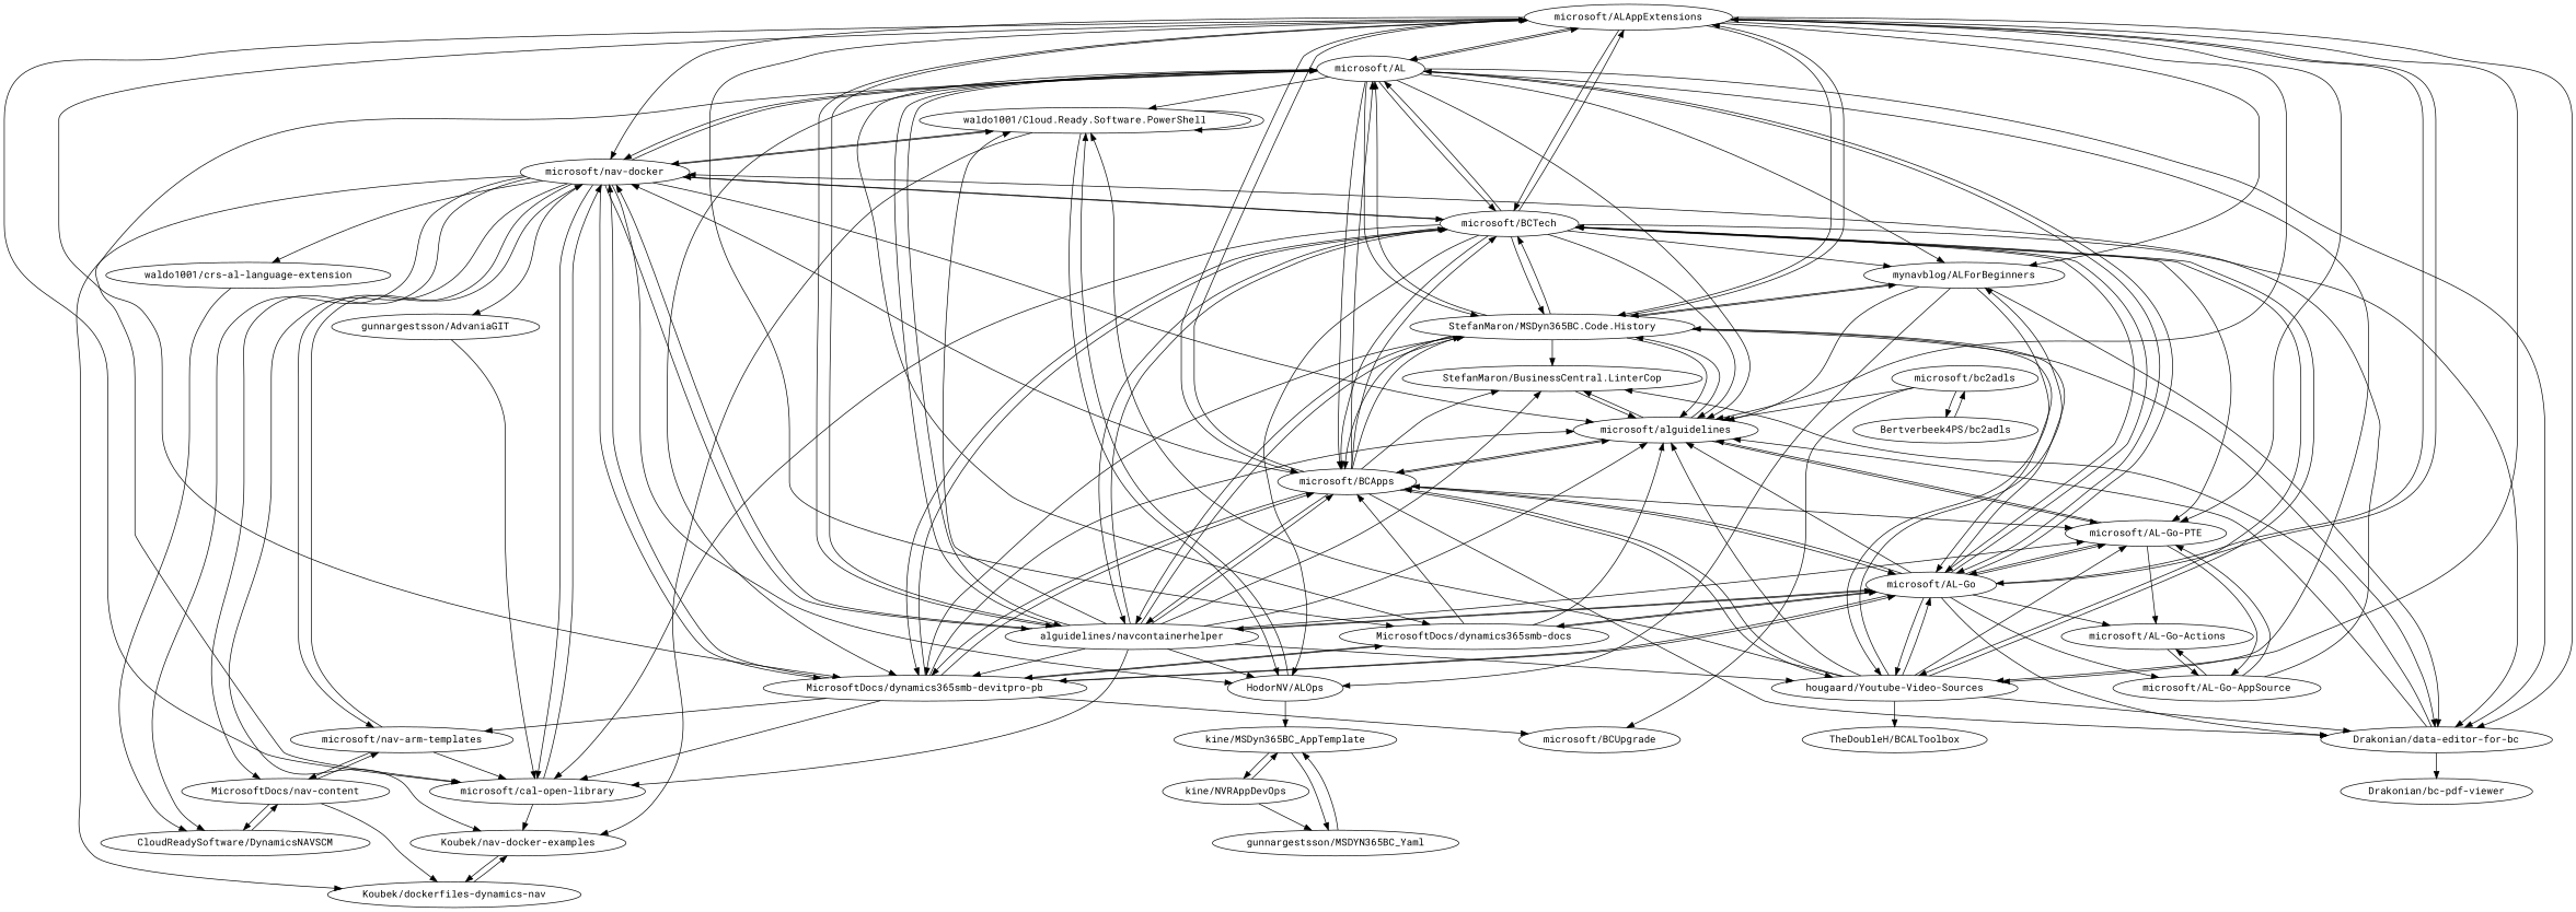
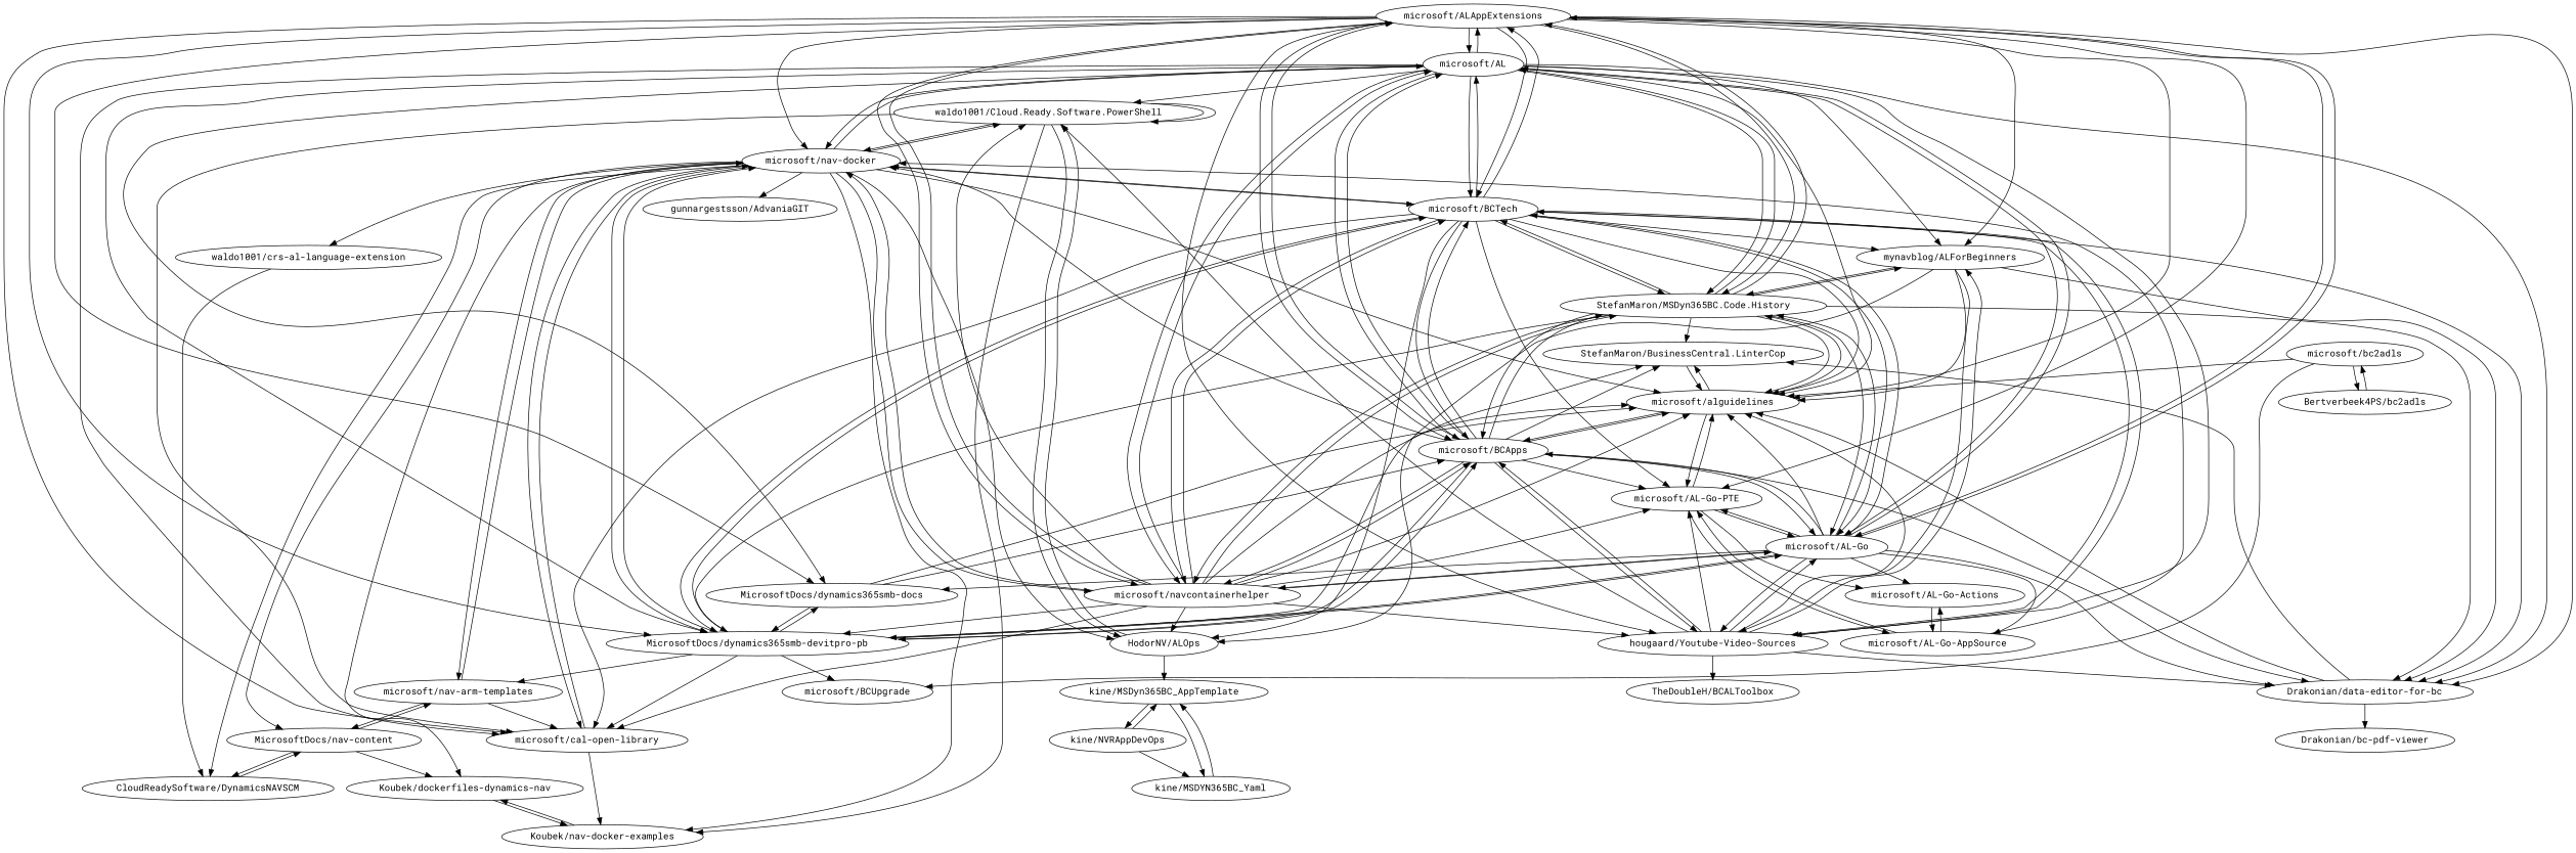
  digraph {
    fontname="Roboto Mono"
    node [fontname="Roboto Mono"]
    edge [fontname="Roboto Mono"]
    "microsoft/ALAppExtensions" [l="4.68,46.999"]
    "microsoft/AL" [l="4.678,46.966"]
    "microsoft/BCTech" [l="4.657,46.981"]
    "microsoft/BCApps" [l="4.674,46.98"]
    "StefanMaron/MSDyn365BC.Code.History" [l="4.691,46.978"]
-   "microsoft/navcontainerhelper" [l="4.66,46.97" label="alguidelines/navcontainerhelper"]
+   "microsoft/navcontainerhelper" [l="4.66,46.97"]
    "microsoft/AL-Go" [l="4.659,46.994"]
    "microsoft/alguidelines" [l="4.671,46.989"]
    "microsoft/nav-docker" [l="4.642,46.961"]
    "MicrosoftDocs/dynamics365smb-devitpro-pb" [l="4.64,46.982"]
    "hougaard/Youtube-Video-Sources" [l="4.691,46.989"]
    "microsoft/cal-open-library" [l="4.635,46.971"]
    "microsoft/AL-Go-PTE" [l="4.663,47.007"]
    "MicrosoftDocs/dynamics365smb-docs" [l="4.639,46.997"]
    "Drakonian/data-editor-for-bc" [l="4.707,46.989"]
    "mynavblog/ALForBeginners" [l="4.708,46.977"]
    "waldo1001/Cloud.Ready.Software.PowerShell" [l="4.66,46.957"]
    "HodorNV/ALOps" [l="4.676,46.948"]
    "StefanMaron/BusinessCentral.LinterCop" [l="4.701,46.967"]
    "microsoft/AL-Go-AppSource" [l="4.653,47.023"]
    "microsoft/AL-Go-Actions" [l="4.67,47.023"]
    "microsoft/nav-arm-templates" [l="4.615,46.963"]
    "MicrosoftDocs/nav-content" [l="4.615,46.948"]
    "waldo1001/crs-al-language-extension" [l="4.601,46.94"]
    "CloudReadySoftware/DynamicsNAVSCM" [l="4.618,46.937"]
    "Koubek/nav-docker-examples" [l="4.639,46.948"]
    "Koubek/dockerfiles-dynamics-nav" [l="4.635,46.937"]
    "gunnargestsson/AdvaniaGIT" [l="4.595,46.959"]
    "microsoft/BCUpgrade" [l="4.612,47.005"]
    "TheDoubleH/BCALToolbox" [l="4.727,47.009"]
    "Drakonian/bc-pdf-viewer" [l="4.742,46.993"]
    "kine/MSDyn365BC_AppTemplate" [l="4.694,46.918"]
-   "kine/MSDYN365BC_Yaml" [l="4.71,46.91" label="gunnargestsson/MSDYN365BC_Yaml"]
+   "kine/MSDYN365BC_Yaml" [l="4.71,46.91"]
    "kine/NVRAppDevOps" [l="4.695,46.904"]
    "microsoft/bc2adls" [l="4.619,47.022"]
    "Bertverbeek4PS/bc2adls" [l="4.602,47.038"]
    "microsoft/ALAppExtensions" -> "microsoft/AL"
    "microsoft/ALAppExtensions" -> "microsoft/BCTech"
    "microsoft/ALAppExtensions" -> "microsoft/BCApps"
    "microsoft/ALAppExtensions" -> "StefanMaron/MSDyn365BC.Code.History"
    "microsoft/ALAppExtensions" -> "microsoft/navcontainerhelper"
    "microsoft/ALAppExtensions" -> "microsoft/AL-Go"
    "microsoft/ALAppExtensions" -> "microsoft/alguidelines"
    "microsoft/ALAppExtensions" -> "microsoft/nav-docker"
    "microsoft/ALAppExtensions" -> "MicrosoftDocs/dynamics365smb-devitpro-pb"
    "microsoft/ALAppExtensions" -> "hougaard/Youtube-Video-Sources"
    "microsoft/ALAppExtensions" -> "microsoft/cal-open-library"
    "microsoft/ALAppExtensions" -> "microsoft/AL-Go-PTE"
    "microsoft/ALAppExtensions" -> "MicrosoftDocs/dynamics365smb-docs"
    "microsoft/ALAppExtensions" -> "Drakonian/data-editor-for-bc"
    "microsoft/ALAppExtensions" -> "mynavblog/ALForBeginners"
    "microsoft/AL" -> "microsoft/ALAppExtensions"
    "microsoft/AL" -> "microsoft/BCTech"
    "microsoft/AL" -> "microsoft/BCApps"
    "microsoft/AL" -> "StefanMaron/MSDyn365BC.Code.History"
    "microsoft/AL" -> "microsoft/navcontainerhelper"
    "microsoft/AL" -> "microsoft/AL-Go"
    "microsoft/AL" -> "microsoft/alguidelines"
    "microsoft/AL" -> "microsoft/nav-docker"
    "microsoft/AL" -> "MicrosoftDocs/dynamics365smb-devitpro-pb"
    "microsoft/AL" -> "hougaard/Youtube-Video-Sources"
    "microsoft/AL" -> "microsoft/cal-open-library"
    "microsoft/AL" -> "MicrosoftDocs/dynamics365smb-docs"
    "microsoft/AL" -> "Drakonian/data-editor-for-bc"
    "microsoft/AL" -> "mynavblog/ALForBeginners"
    "microsoft/AL" -> "waldo1001/Cloud.Ready.Software.PowerShell"
    "microsoft/BCTech" -> "microsoft/ALAppExtensions"
    "microsoft/BCTech" -> "microsoft/AL"
    "microsoft/BCTech" -> "microsoft/BCApps"
    "microsoft/BCTech" -> "StefanMaron/MSDyn365BC.Code.History"
    "microsoft/BCTech" -> "microsoft/navcontainerhelper"
    "microsoft/BCTech" -> "microsoft/AL-Go"
    "microsoft/BCTech" -> "microsoft/alguidelines"
    "microsoft/BCTech" -> "microsoft/nav-docker"
    "microsoft/BCTech" -> "MicrosoftDocs/dynamics365smb-devitpro-pb"
    "microsoft/BCTech" -> "hougaard/Youtube-Video-Sources"
    "microsoft/BCTech" -> "microsoft/cal-open-library"
    "microsoft/BCTech" -> "microsoft/AL-Go-PTE"
    "microsoft/BCTech" -> "Drakonian/data-editor-for-bc"
    "microsoft/BCTech" -> "mynavblog/ALForBeginners"
    "microsoft/BCTech" -> "HodorNV/ALOps"
    "microsoft/BCApps" -> "microsoft/ALAppExtensions"
    "microsoft/BCApps" -> "microsoft/AL"
    "microsoft/BCApps" -> "microsoft/BCTech"
    "microsoft/BCApps" -> "StefanMaron/MSDyn365BC.Code.History"
    "microsoft/BCApps" -> "microsoft/navcontainerhelper"
    "microsoft/BCApps" -> "microsoft/AL-Go"
    "microsoft/BCApps" -> "microsoft/alguidelines"
    "microsoft/BCApps" -> "microsoft/nav-docker"
    "microsoft/BCApps" -> "MicrosoftDocs/dynamics365smb-devitpro-pb"
    "microsoft/BCApps" -> "hougaard/Youtube-Video-Sources"
    "microsoft/BCApps" -> "microsoft/AL-Go-PTE"
    "microsoft/BCApps" -> "Drakonian/data-editor-for-bc"
    "microsoft/BCApps" -> "StefanMaron/BusinessCentral.LinterCop"
    "StefanMaron/MSDyn365BC.Code.History" -> "microsoft/ALAppExtensions"
    "StefanMaron/MSDyn365BC.Code.History" -> "microsoft/AL"
    "StefanMaron/MSDyn365BC.Code.History" -> "microsoft/BCTech"
    "StefanMaron/MSDyn365BC.Code.History" -> "microsoft/BCApps"
    "StefanMaron/MSDyn365BC.Code.History" -> "microsoft/navcontainerhelper"
    "StefanMaron/MSDyn365BC.Code.History" -> "microsoft/AL-Go"
    "StefanMaron/MSDyn365BC.Code.History" -> "microsoft/alguidelines"
    "StefanMaron/MSDyn365BC.Code.History" -> "MicrosoftDocs/dynamics365smb-devitpro-pb"
    "StefanMaron/MSDyn365BC.Code.History" -> "Drakonian/data-editor-for-bc"
    "StefanMaron/MSDyn365BC.Code.History" -> "mynavblog/ALForBeginners"
    "StefanMaron/MSDyn365BC.Code.History" -> "StefanMaron/BusinessCentral.LinterCop"
    "microsoft/navcontainerhelper" -> "microsoft/ALAppExtensions"
    "microsoft/navcontainerhelper" -> "microsoft/AL"
    "microsoft/navcontainerhelper" -> "microsoft/BCTech"
    "microsoft/navcontainerhelper" -> "microsoft/BCApps"
    "microsoft/navcontainerhelper" -> "StefanMaron/MSDyn365BC.Code.History"
    "microsoft/navcontainerhelper" -> "microsoft/AL-Go"
    "microsoft/navcontainerhelper" -> "microsoft/alguidelines"
    "microsoft/navcontainerhelper" -> "microsoft/nav-docker"
    "microsoft/navcontainerhelper" -> "MicrosoftDocs/dynamics365smb-devitpro-pb"
    "microsoft/navcontainerhelper" -> "hougaard/Youtube-Video-Sources"
    "microsoft/navcontainerhelper" -> "microsoft/cal-open-library"
    "microsoft/navcontainerhelper" -> "microsoft/AL-Go-PTE"
    "microsoft/navcontainerhelper" -> "waldo1001/Cloud.Ready.Software.PowerShell"
    "microsoft/navcontainerhelper" -> "HodorNV/ALOps"
    "microsoft/navcontainerhelper" -> "StefanMaron/BusinessCentral.LinterCop"
    "microsoft/AL-Go" -> "microsoft/ALAppExtensions"
    "microsoft/AL-Go" -> "microsoft/AL"
    "microsoft/AL-Go" -> "microsoft/BCTech"
    "microsoft/AL-Go" -> "microsoft/BCApps"
    "microsoft/AL-Go" -> "StefanMaron/MSDyn365BC.Code.History"
    "microsoft/AL-Go" -> "microsoft/navcontainerhelper"
    "microsoft/AL-Go" -> "microsoft/alguidelines"
    "microsoft/AL-Go" -> "MicrosoftDocs/dynamics365smb-devitpro-pb"
    "microsoft/AL-Go" -> "hougaard/Youtube-Video-Sources"
    "microsoft/AL-Go" -> "microsoft/AL-Go-PTE"
    "microsoft/AL-Go" -> "MicrosoftDocs/dynamics365smb-docs"
    "microsoft/AL-Go" -> "Drakonian/data-editor-for-bc"
    "microsoft/AL-Go" -> "microsoft/AL-Go-AppSource"
    "microsoft/AL-Go" -> "microsoft/AL-Go-Actions"
    "microsoft/alguidelines" -> "microsoft/BCApps"
    "microsoft/alguidelines" -> "StefanMaron/MSDyn365BC.Code.History"
    "microsoft/alguidelines" -> "microsoft/AL-Go-PTE"
    "microsoft/alguidelines" -> "StefanMaron/BusinessCentral.LinterCop"
    "microsoft/nav-docker" -> "microsoft/AL"
    "microsoft/nav-docker" -> "microsoft/BCTech"
    "microsoft/nav-docker" -> "microsoft/navcontainerhelper"
    "microsoft/nav-docker" -> "microsoft/alguidelines"
    "microsoft/nav-docker" -> "MicrosoftDocs/dynamics365smb-devitpro-pb"
    "microsoft/nav-docker" -> "microsoft/cal-open-library"
    "microsoft/nav-docker" -> "waldo1001/Cloud.Ready.Software.PowerShell"
    "microsoft/nav-docker" -> "HodorNV/ALOps"
    "microsoft/nav-docker" -> "microsoft/nav-arm-templates"
    "microsoft/nav-docker" -> "MicrosoftDocs/nav-content"
    "microsoft/nav-docker" -> "waldo1001/crs-al-language-extension"
    "microsoft/nav-docker" -> "CloudReadySoftware/DynamicsNAVSCM"
    "microsoft/nav-docker" -> "Koubek/nav-docker-examples"
    "microsoft/nav-docker" -> "Koubek/dockerfiles-dynamics-nav"
    "microsoft/nav-docker" -> "gunnargestsson/AdvaniaGIT"
    "MicrosoftDocs/dynamics365smb-devitpro-pb" -> "microsoft/BCTech"
    "MicrosoftDocs/dynamics365smb-devitpro-pb" -> "microsoft/BCApps"
    "MicrosoftDocs/dynamics365smb-devitpro-pb" -> "microsoft/AL-Go"
    "MicrosoftDocs/dynamics365smb-devitpro-pb" -> "microsoft/alguidelines"
    "MicrosoftDocs/dynamics365smb-devitpro-pb" -> "microsoft/nav-docker"
    "MicrosoftDocs/dynamics365smb-devitpro-pb" -> "microsoft/cal-open-library"
    "MicrosoftDocs/dynamics365smb-devitpro-pb" -> "MicrosoftDocs/dynamics365smb-docs"
    "MicrosoftDocs/dynamics365smb-devitpro-pb" -> "microsoft/nav-arm-templates"
    "MicrosoftDocs/dynamics365smb-devitpro-pb" -> "microsoft/BCUpgrade"
    "hougaard/Youtube-Video-Sources" -> "microsoft/BCTech"
    "hougaard/Youtube-Video-Sources" -> "microsoft/BCApps"
    "hougaard/Youtube-Video-Sources" -> "microsoft/AL-Go"
    "hougaard/Youtube-Video-Sources" -> "microsoft/alguidelines"
    "hougaard/Youtube-Video-Sources" -> "microsoft/AL-Go-PTE"
    "hougaard/Youtube-Video-Sources" -> "Drakonian/data-editor-for-bc"
    "hougaard/Youtube-Video-Sources" -> "mynavblog/ALForBeginners"
    "hougaard/Youtube-Video-Sources" -> "waldo1001/Cloud.Ready.Software.PowerShell"
    "hougaard/Youtube-Video-Sources" -> "TheDoubleH/BCALToolbox"
    "microsoft/cal-open-library" -> "microsoft/nav-docker"
    "microsoft/cal-open-library" -> "Koubek/nav-docker-examples"
    "microsoft/AL-Go-PTE" -> "microsoft/AL-Go"
    "microsoft/AL-Go-PTE" -> "microsoft/alguidelines"
    "microsoft/AL-Go-PTE" -> "microsoft/AL-Go-AppSource"
    "microsoft/AL-Go-PTE" -> "microsoft/AL-Go-Actions"
    "MicrosoftDocs/dynamics365smb-docs" -> "microsoft/BCApps"
-   "MicrosoftDocs/dynamics365smb-docs" -> "microsoft/AL-Go"
    "MicrosoftDocs/dynamics365smb-docs" -> "microsoft/alguidelines"
    "MicrosoftDocs/dynamics365smb-docs" -> "MicrosoftDocs/dynamics365smb-devitpro-pb"
    "Drakonian/data-editor-for-bc" -> "microsoft/alguidelines"
    "Drakonian/data-editor-for-bc" -> "StefanMaron/BusinessCentral.LinterCop"
    "Drakonian/data-editor-for-bc" -> "Drakonian/bc-pdf-viewer"
    "mynavblog/ALForBeginners" -> "StefanMaron/MSDyn365BC.Code.History"
    "mynavblog/ALForBeginners" -> "microsoft/alguidelines"
    "mynavblog/ALForBeginners" -> "hougaard/Youtube-Video-Sources"
    "mynavblog/ALForBeginners" -> "Drakonian/data-editor-for-bc"
    "mynavblog/ALForBeginners" -> "HodorNV/ALOps"
    "waldo1001/Cloud.Ready.Software.PowerShell" -> "microsoft/nav-docker"
-   "gunnargestsson/AdvaniaGIT" -> "microsoft/cal-open-library"
+   "waldo1001/Cloud.Ready.Software.PowerShell" -> "microsoft/cal-open-library"
    "waldo1001/Cloud.Ready.Software.PowerShell" -> "waldo1001/Cloud.Ready.Software.PowerShell"
    "waldo1001/Cloud.Ready.Software.PowerShell" -> "HodorNV/ALOps"
    "waldo1001/Cloud.Ready.Software.PowerShell" -> "Koubek/nav-docker-examples"
    "HodorNV/ALOps" -> "waldo1001/Cloud.Ready.Software.PowerShell"
    "HodorNV/ALOps" -> "kine/MSDyn365BC_AppTemplate"
    "StefanMaron/BusinessCentral.LinterCop" -> "microsoft/alguidelines"
    "microsoft/AL-Go-AppSource" -> "microsoft/nav-docker"
    "microsoft/AL-Go-AppSource" -> "microsoft/AL-Go-PTE"
    "microsoft/AL-Go-AppSource" -> "microsoft/AL-Go-Actions"
    "microsoft/AL-Go-Actions" -> "microsoft/AL-Go-AppSource"
    "microsoft/nav-arm-templates" -> "microsoft/nav-docker"
    "microsoft/nav-arm-templates" -> "microsoft/cal-open-library"
    "microsoft/nav-arm-templates" -> "MicrosoftDocs/nav-content"
    "MicrosoftDocs/nav-content" -> "microsoft/nav-arm-templates"
    "MicrosoftDocs/nav-content" -> "CloudReadySoftware/DynamicsNAVSCM"
    "MicrosoftDocs/nav-content" -> "Koubek/dockerfiles-dynamics-nav"
    "waldo1001/crs-al-language-extension" -> "CloudReadySoftware/DynamicsNAVSCM"
    "CloudReadySoftware/DynamicsNAVSCM" -> "MicrosoftDocs/nav-content"
    "Koubek/nav-docker-examples" -> "Koubek/dockerfiles-dynamics-nav"
    "Koubek/dockerfiles-dynamics-nav" -> "Koubek/nav-docker-examples"
    "kine/MSDyn365BC_AppTemplate" -> "kine/MSDYN365BC_Yaml"
    "kine/MSDyn365BC_AppTemplate" -> "kine/NVRAppDevOps"
    "kine/MSDYN365BC_Yaml" -> "kine/MSDyn365BC_AppTemplate"
    "kine/NVRAppDevOps" -> "kine/MSDyn365BC_AppTemplate"
    "kine/NVRAppDevOps" -> "kine/MSDYN365BC_Yaml"
    "microsoft/bc2adls" -> "microsoft/alguidelines"
    "microsoft/bc2adls" -> "microsoft/BCUpgrade"
    "microsoft/bc2adls" -> "Bertverbeek4PS/bc2adls"
    "Bertverbeek4PS/bc2adls" -> "microsoft/bc2adls"
  }
